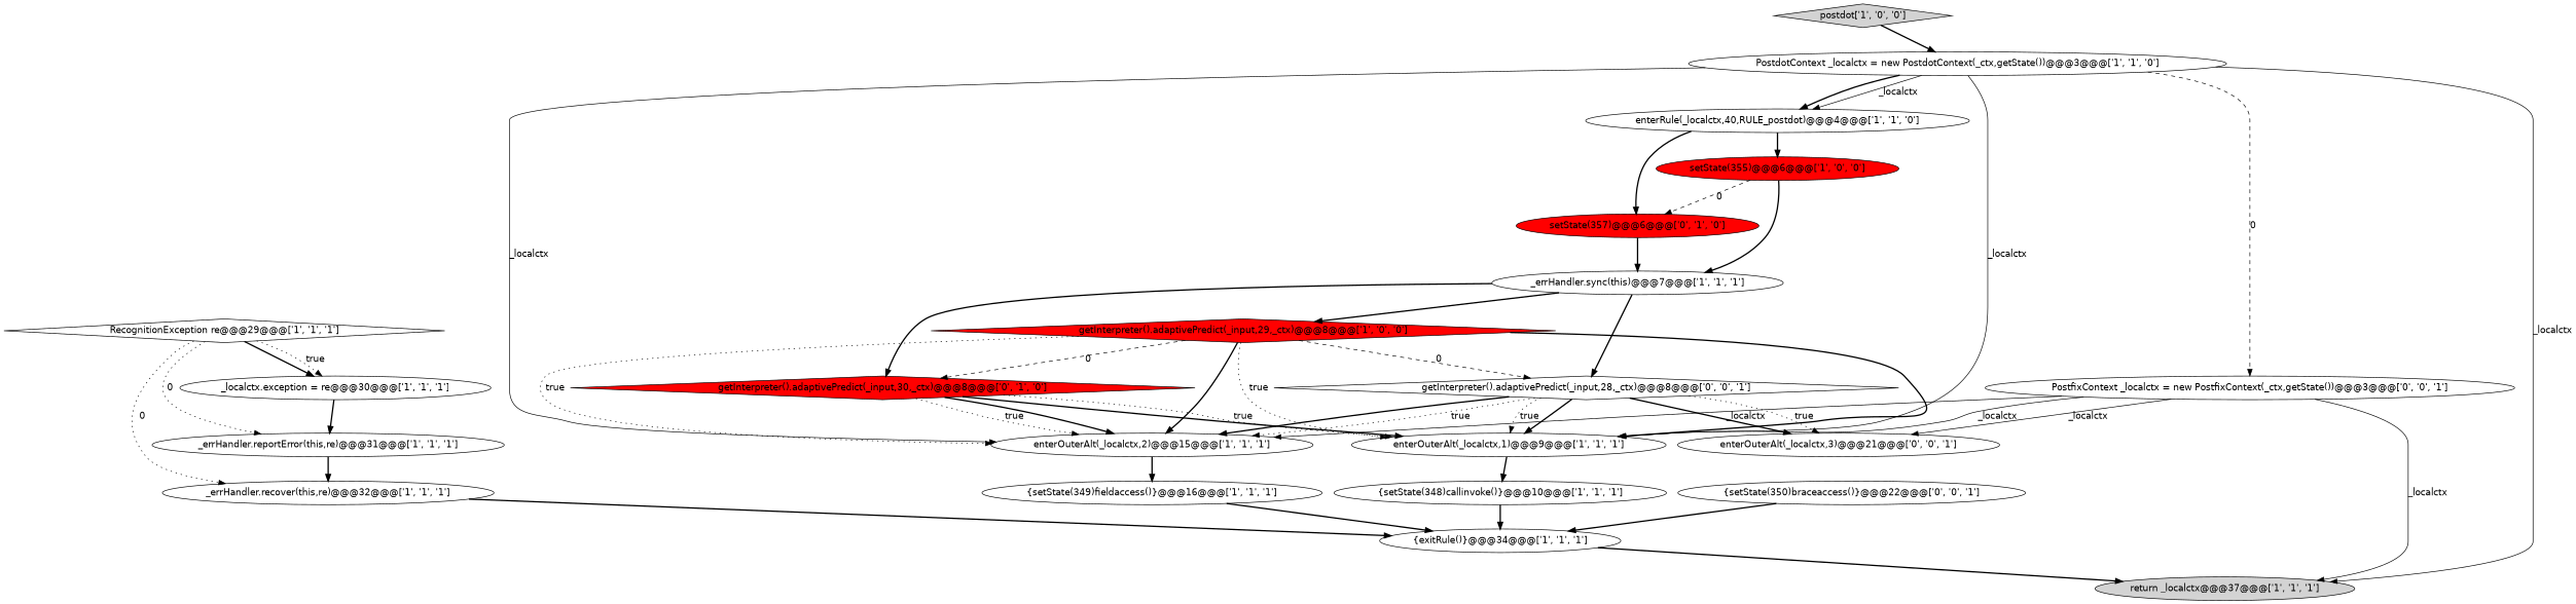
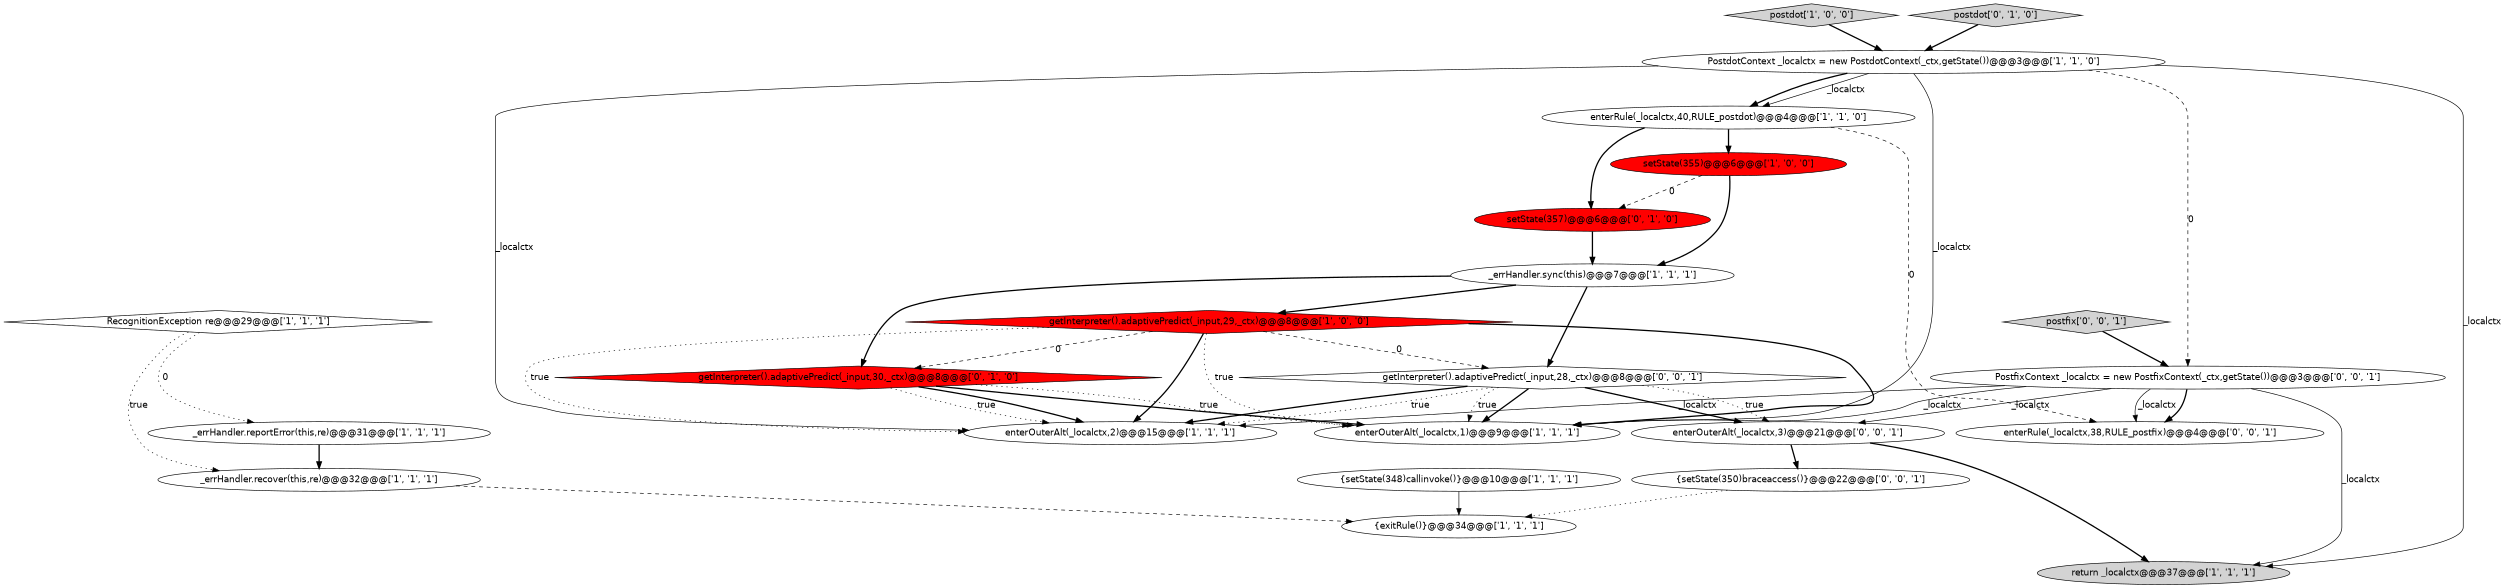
  digraph {
    fontname="DejaVu Sans"
    node [fillcolor=white fontname="DejaVu Sans" shape=ellipse style=filled]
    edge [fontname="DejaVu Sans" style=bold]
    n1 [fillcolor=lightgray label="postdot['1', '0', '0']" shape=diamond]
    n2 [label="PostdotContext _localctx = new PostdotContext(_ctx,getState())@@@3@@@['1', '1', '0']"]
    n3 [label="enterOuterAlt(_localctx,1)@@@9@@@['1', '1', '1']"]
    n4 [label="enterOuterAlt(_localctx,2)@@@15@@@['1', '1', '1']"]
    n5 [label="enterRule(_localctx,40,RULE_postdot)@@@4@@@['1', '1', '0']"]
    n6 [fillcolor=lightgray label="return _localctx@@@37@@@['1', '1', '1']"]
    n7 [label="PostfixContext _localctx = new PostfixContext(_ctx,getState())@@@3@@@['0', '0', '1']"]
+   n8 [fillcolor=lightgray label="postdot['0', '1', '0']" shape=diamond]
    n9 [label="{setState(348)callinvoke()}@@@10@@@['1', '1', '1']"]
    n10 [label="{exitRule()}@@@34@@@['1', '1', '1']"]
    n11 [fillcolor=red label="getInterpreter().adaptivePredict(_input,29,_ctx)@@@8@@@['1', '0', '0']" shape=diamond]
    n12 [label="getInterpreter().adaptivePredict(_input,28,_ctx)@@@8@@@['0', '0', '1']" shape=diamond]
    n13 [fillcolor=red label="getInterpreter().adaptivePredict(_input,30,_ctx)@@@8@@@['0', '1', '0']" shape=diamond]
    n14 [label="enterOuterAlt(_localctx,3)@@@21@@@['0', '0', '1']"]
-   n15 [label="{setState(349)fieldaccess()}@@@16@@@['1', '1', '1']"]
    n16 [fillcolor=red label="setState(355)@@@6@@@['1', '0', '0']"]
    n17 [fillcolor=red label="setState(357)@@@6@@@['0', '1', '0']"]
    n18 [label="_errHandler.sync(this)@@@7@@@['1', '1', '1']"]
+   n19 [label="enterRule(_localctx,38,RULE_postfix)@@@4@@@['0', '0', '1']"]
+   n20 [fillcolor=lightgray label="postfix['0', '0', '1']" shape=diamond]
    n21 [label="RecognitionException re@@@29@@@['1', '1', '1']" shape=diamond]
-   n22 [label="_localctx.exception = re@@@30@@@['1', '1', '1']"]
    n23 [label="_errHandler.recover(this,re)@@@32@@@['1', '1', '1']"]
    n24 [label="_errHandler.reportError(this,re)@@@31@@@['1', '1', '1']"]
    n25 [label="{setState(350)braceaccess()}@@@22@@@['0', '0', '1']"]
    n1 -> n2
    n2 -> n3 [label=_localctx style=solid]
    n2 -> n4 [label=_localctx style=solid]
    n2 -> n5 [label=_localctx style=solid]
    n2 -> n5
    n2 -> n6 [label=_localctx style=solid]
    n2 -> n7 [label=0 style=dashed]
-   n3 -> n9
-   n4 -> n15
    n5 -> n16
    n5 -> n17
+   n5 -> n19 [label=0 style=dashed]
    n7 -> n3 [label=_localctx style=solid]
    n7 -> n4 [label=_localctx style=solid]
    n7 -> n6 [label=_localctx style=solid]
    n7 -> n14 [label=_localctx style=solid]
-   n9 -> n10
-   n10 -> n6
+   n7 -> n19
+   n7 -> n19 [label=_localctx style=solid]
+   n8 -> n2
+   n9 -> n10 [style=solid]
+   n14 -> n6
    n11 -> n3 [label=true style=dotted]
    n11 -> n3
    n11 -> n4 [label=true style=dotted]
    n11 -> n4
    n11 -> n12 [label=0 style=dashed]
    n11 -> n13 [label=0 style=dashed]
    n12 -> n3
    n12 -> n3 [label=true style=dotted]
    n12 -> n4 [label=true style=dotted]
    n12 -> n4
    n12 -> n14 [label=true style=dotted]
    n12 -> n14
    n13 -> n3
    n13 -> n3 [label=true style=dotted]
    n13 -> n4 [label=true style=dotted]
    n13 -> n4
-   n15 -> n10
+   n14 -> n25
    n16 -> n17 [label=0 style=dashed]
    n16 -> n18
    n17 -> n18
    n18 -> n11
    n18 -> n12
    n18 -> n13
-   n21 -> n22
-   n21 -> n22 [label=true style=dotted]
-   n21 -> n23 [label=0 style=dotted]
+   n20 -> n7
+   n21 -> n23 [label=true style=dotted]
    n21 -> n24 [label=0 style=dotted]
-   n22 -> n24
-   n23 -> n10
+   n23 -> n10 [style=dashed]
    n24 -> n23
-   n25 -> n10
+   n25 -> n10 [style=dotted]
  }
